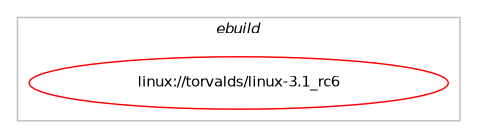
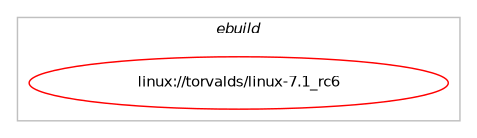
  digraph {
    compound=true
    concentrate=true
    fontname=Helvetica
    fontsize=10
    newrank=true
    rankdir=LR
    ranksep=1.5
-   n1 [color=red fontname=Helvetica fontsize=10 label="linux://torvalds/linux-3.1_rc6" width=4]
+   n1 [color=red fontname=Helvetica fontsize=10 label="linux://torvalds/linux-7.1_rc6" width=4]
    subgraph cluster_1 {
      color=gray
      label=<<i>ebuild</i>>
      n1
    }
    subgraph cluster_2 {
      color=gray
      label=<<i>dependencies</i>>
      subgraph cluster_3 {
        color=gray
        fillcolor="#eeeeee"
        label=<<i>compile</i>>
        style=filled
      }
      subgraph cluster_4 {
        color=gray
        fillcolor="#eeeeee"
        label=<<i>compile and run</i>>
        style=filled
      }
      subgraph cluster_5 {
        color=gray
        fillcolor="#eeeeee"
        label=<<i>run</i>>
        style=filled
      }
    }
    subgraph cluster_6 {
      color=gray
      label=<<i>candidates</i>>
      rank=same
    }
  }
